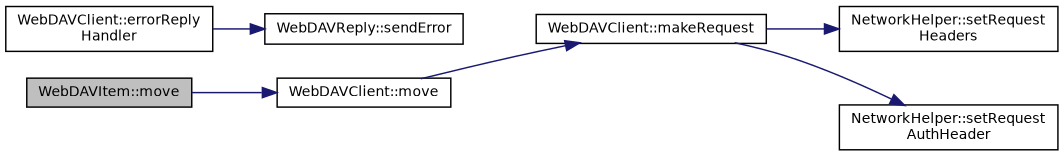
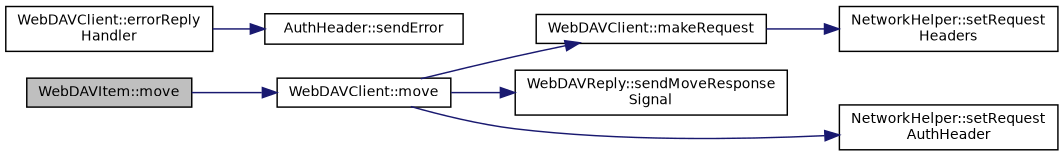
  digraph {
    rankdir=LR
    node [color=black fillcolor=white fontname=Helvetica fontsize=10 shape=record style=filled]
    edge [color=midnightblue fontname=Helvetica fontsize=10 labelfontname=Helvetica labelfontsize=10 style=solid]
    n1 [fillcolor=grey75 fontcolor=black height=0.2 label="WebDAVItem::move" width=0.4]
    n2 [height=0.2 label="WebDAVClient::move" width=0.4]
    n3 [height=0.2 label="WebDAVClient::makeRequest" width=0.4]
+   n4 [height=0.2 label="WebDAVReply::sendMoveResponse\lSignal" width=0.4]
    n5 [height=0.2 label="WebDAVClient::errorReply\lHandler" width=0.4]
-   n6 [height=0.2 label="WebDAVReply::sendError" width=0.4]
+   n6 [height=0.2 label="AuthHeader::sendError" width=0.4]
    n7 [height=0.2 label="NetworkHelper::setRequest\lAuthHeader" width=0.4]
    n8 [height=0.2 label="NetworkHelper::setRequest\lHeaders" width=0.4]
    n1 -> n2
    n2 -> n3
-   n3 -> n7
+   n2 -> n4
+   n2 -> n7
    n3 -> n8
    n5 -> n6
  }
